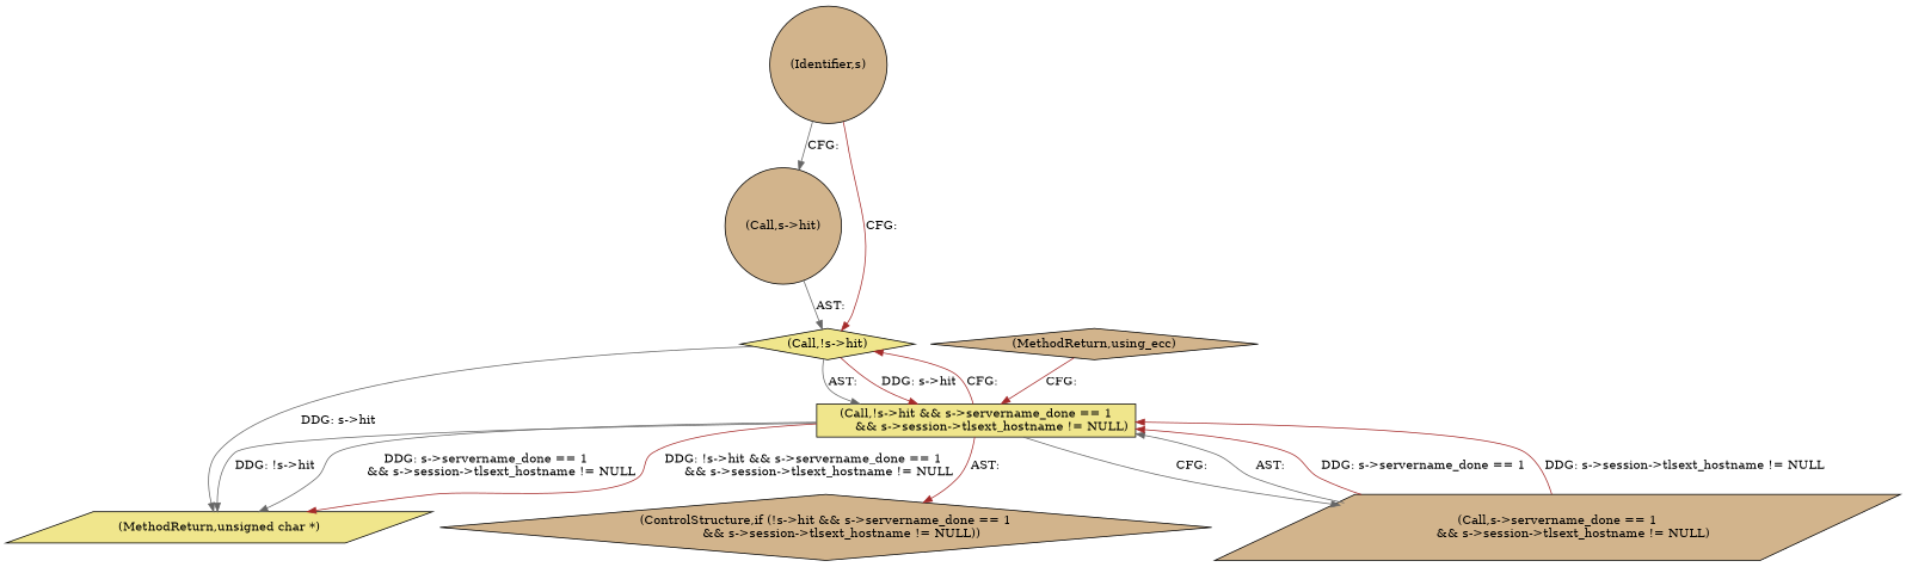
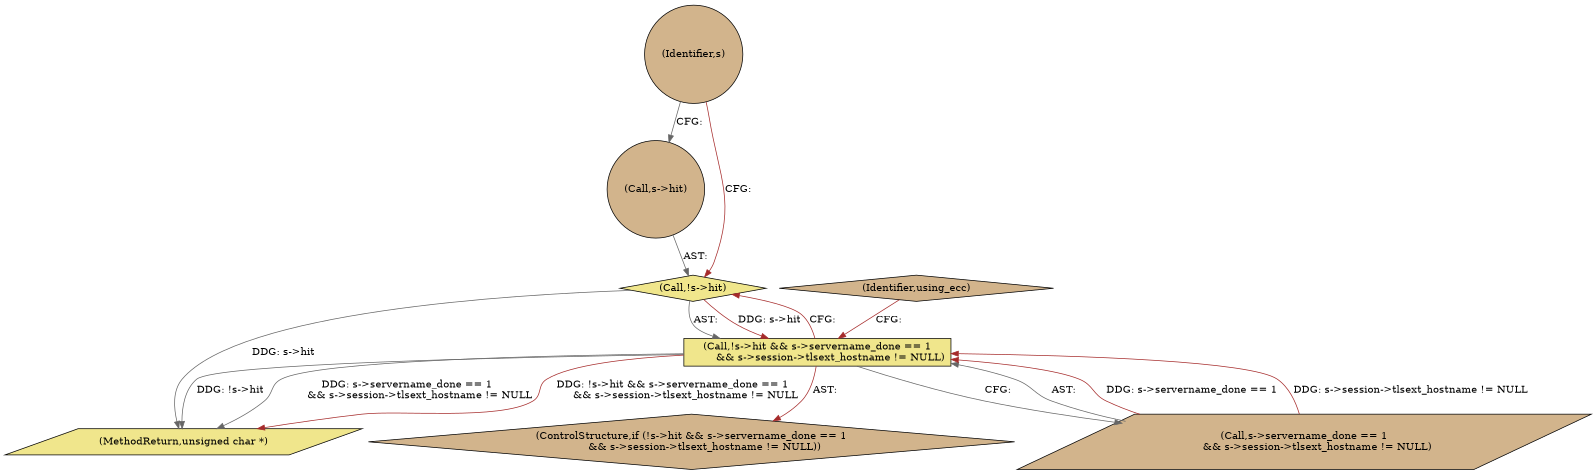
  digraph {
    node [fillcolor=tan shape=diamond style=filled]
    edge [color=gray40]
    n1 [fillcolor=khaki label="(Call,!s->hit)"]
    n2 [fillcolor=khaki label="(Call,!s->hit && s->servername_done == 1\n        && s->session->tlsext_hostname != NULL)" shape=box]
    n3 [fillcolor=khaki label="(MethodReturn,unsigned char *)" shape=parallelogram]
    n4 [label="(ControlStructure,if (!s->hit && s->servername_done == 1\n        && s->session->tlsext_hostname != NULL))"]
    n5 [label="(Call,s->servername_done == 1\n        && s->session->tlsext_hostname != NULL)" shape=parallelogram]
    n6 [label="(Call,s->hit)" shape=circle]
-   n7 [label="(MethodReturn,using_ecc)"]
+   n7 [label="(Identifier,using_ecc)"]
    n8 [label="(Identifier,s)" shape=circle]
    n1 -> n2 [label="AST: "]
    n1 -> n2 [color=brown label="DDG: s->hit"]
    n1 -> n3 [label="DDG: s->hit"]
    n2 -> n1 [color=brown label="CFG: "]
    n2 -> n3 [label="DDG: !s->hit"]
    n2 -> n3 [label="DDG: s->servername_done == 1\n        && s->session->tlsext_hostname != NULL"]
    n2 -> n3 [color=brown label="DDG: !s->hit && s->servername_done == 1\n        && s->session->tlsext_hostname != NULL"]
    n2 -> n4 [color=brown label="AST: "]
    n2 -> n5 [label="CFG: "]
    n5 -> n2 [label="AST: "]
    n5 -> n2 [color=brown label="DDG: s->servername_done == 1"]
    n5 -> n2 [color=brown label="DDG: s->session->tlsext_hostname != NULL"]
    n6 -> n1 [label="AST: "]
    n7 -> n2 [color=brown label="CFG: "]
    n8 -> n1 [color=brown label="CFG: "]
    n8 -> n6 [label="CFG: "]
  }
